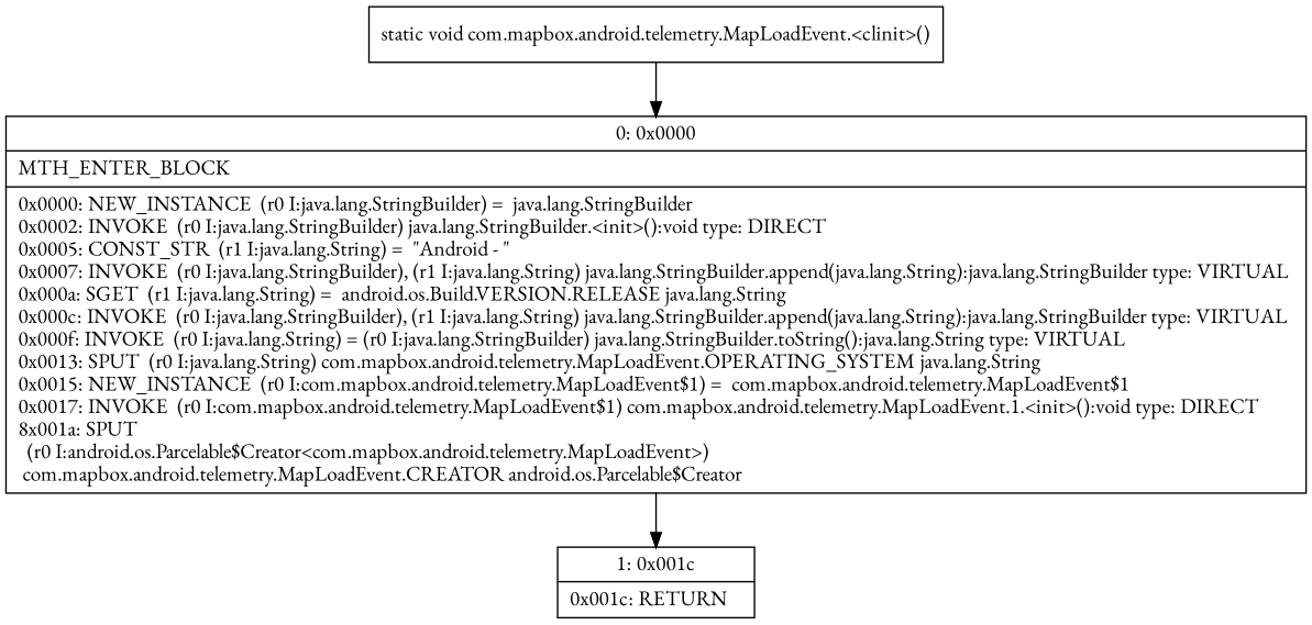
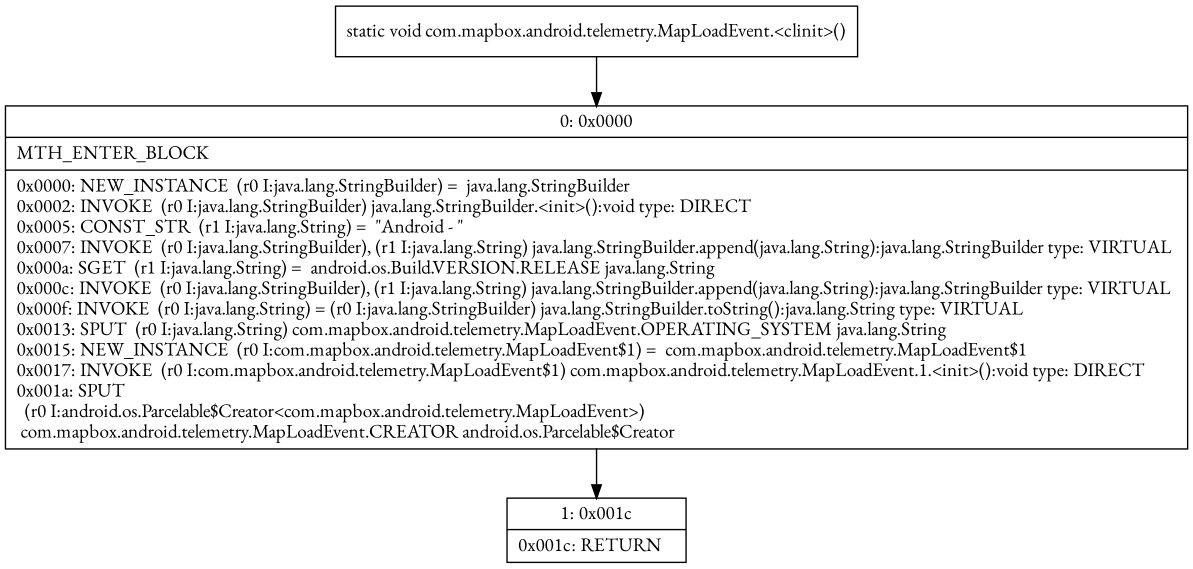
  digraph {
    fontname="EB Garamond"
    node [shape=record fontname="EB Garamond"]
    edge [fontname="EB Garamond"]
-   n1 [label="{0\:\ 0x0000|MTH_ENTER_BLOCK\l|0x0000: NEW_INSTANCE  (r0 I:java.lang.StringBuilder) =  java.lang.StringBuilder \l0x0002: INVOKE  (r0 I:java.lang.StringBuilder) java.lang.StringBuilder.\<init\>():void type: DIRECT \l0x0005: CONST_STR  (r1 I:java.lang.String) =  \"Android \- \" \l0x0007: INVOKE  (r0 I:java.lang.StringBuilder), (r1 I:java.lang.String) java.lang.StringBuilder.append(java.lang.String):java.lang.StringBuilder type: VIRTUAL \l0x000a: SGET  (r1 I:java.lang.String) =  android.os.Build.VERSION.RELEASE java.lang.String \l0x000c: INVOKE  (r0 I:java.lang.StringBuilder), (r1 I:java.lang.String) java.lang.StringBuilder.append(java.lang.String):java.lang.StringBuilder type: VIRTUAL \l0x000f: INVOKE  (r0 I:java.lang.String) = (r0 I:java.lang.StringBuilder) java.lang.StringBuilder.toString():java.lang.String type: VIRTUAL \l0x0013: SPUT  (r0 I:java.lang.String) com.mapbox.android.telemetry.MapLoadEvent.OPERATING_SYSTEM java.lang.String \l0x0015: NEW_INSTANCE  (r0 I:com.mapbox.android.telemetry.MapLoadEvent$1) =  com.mapbox.android.telemetry.MapLoadEvent$1 \l0x0017: INVOKE  (r0 I:com.mapbox.android.telemetry.MapLoadEvent$1) com.mapbox.android.telemetry.MapLoadEvent.1.\<init\>():void type: DIRECT \l8x001a: SPUT  \l  (r0 I:android.os.Parcelable$Creator\<com.mapbox.android.telemetry.MapLoadEvent\>)\l com.mapbox.android.telemetry.MapLoadEvent.CREATOR android.os.Parcelable$Creator \l}"]
+   n1 [label="{0\:\ 0x0000|MTH_ENTER_BLOCK\l|0x0000: NEW_INSTANCE  (r0 I:java.lang.StringBuilder) =  java.lang.StringBuilder \l0x0002: INVOKE  (r0 I:java.lang.StringBuilder) java.lang.StringBuilder.\<init\>():void type: DIRECT \l0x0005: CONST_STR  (r1 I:java.lang.String) =  \"Android \- \" \l0x0007: INVOKE  (r0 I:java.lang.StringBuilder), (r1 I:java.lang.String) java.lang.StringBuilder.append(java.lang.String):java.lang.StringBuilder type: VIRTUAL \l0x000a: SGET  (r1 I:java.lang.String) =  android.os.Build.VERSION.RELEASE java.lang.String \l0x000c: INVOKE  (r0 I:java.lang.StringBuilder), (r1 I:java.lang.String) java.lang.StringBuilder.append(java.lang.String):java.lang.StringBuilder type: VIRTUAL \l0x000f: INVOKE  (r0 I:java.lang.String) = (r0 I:java.lang.StringBuilder) java.lang.StringBuilder.toString():java.lang.String type: VIRTUAL \l0x0013: SPUT  (r0 I:java.lang.String) com.mapbox.android.telemetry.MapLoadEvent.OPERATING_SYSTEM java.lang.String \l0x0015: NEW_INSTANCE  (r0 I:com.mapbox.android.telemetry.MapLoadEvent$1) =  com.mapbox.android.telemetry.MapLoadEvent$1 \l0x0017: INVOKE  (r0 I:com.mapbox.android.telemetry.MapLoadEvent$1) com.mapbox.android.telemetry.MapLoadEvent.1.\<init\>():void type: DIRECT \l0x001a: SPUT  \l  (r0 I:android.os.Parcelable$Creator\<com.mapbox.android.telemetry.MapLoadEvent\>)\l com.mapbox.android.telemetry.MapLoadEvent.CREATOR android.os.Parcelable$Creator \l}"]
    n2 [label="{1\:\ 0x001c|0x001c: RETURN   \l}"]
    n3 [label="{static void com.mapbox.android.telemetry.MapLoadEvent.\<clinit\>() }"]
    n1 -> n2
    n3 -> n1
  }
